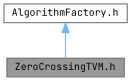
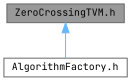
  digraph {
    fontname="JetBrains Mono"
    node [fontname="JetBrains Mono" fontsize=10 shape=box style=filled]
    n1 [color=gray40 fillcolor=grey60 fontcolor=black height=0.2 label="ZeroCrossingTVM.h" width=0.4]
    n2 [color=grey40 fillcolor=white height=0.2 label="AlgorithmFactory.h" width=0.4]
-   n2 -> n1 [color=steelblue1 dir=back fontname="JetBrains Mono" fontsize=10 labelfontname=Helvetica labelfontsize=10 style=solid]
+   n1 -> n2 [color=steelblue1 dir=back fontname="JetBrains Mono" fontsize=10 labelfontname=Helvetica labelfontsize=10 style=solid]
  }
